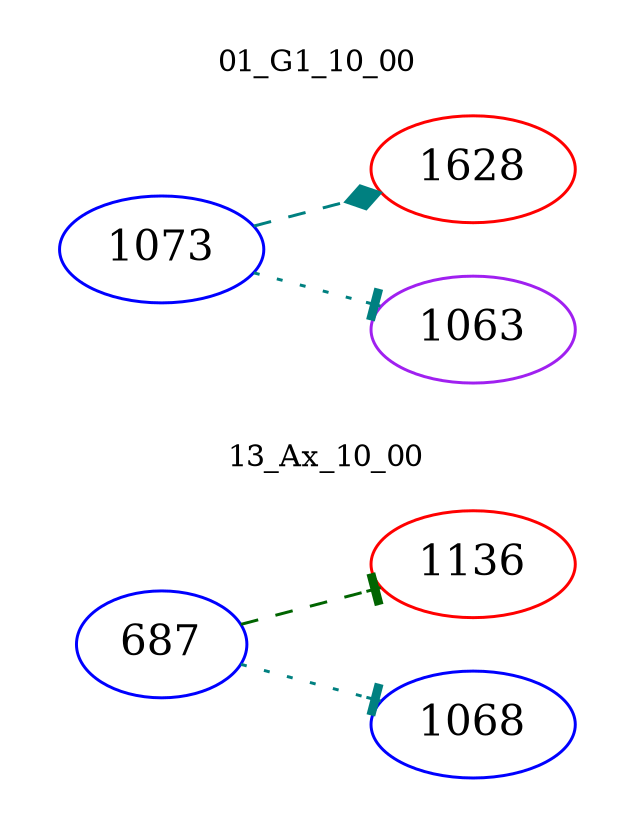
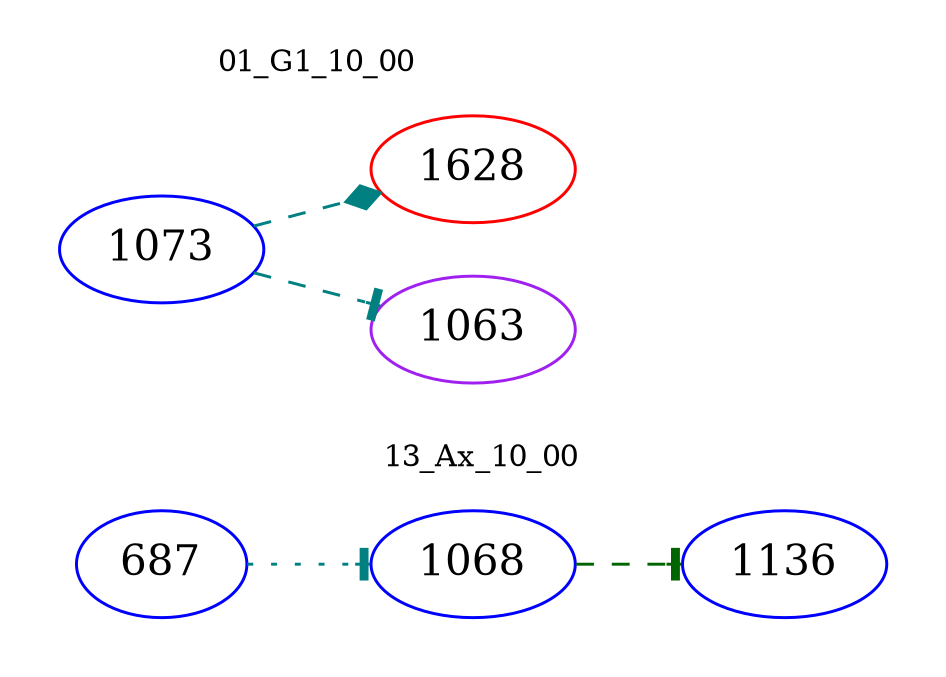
  digraph {
    rankdir=LR
    node [color=blue]
    edge [arrowhead=tee color=teal style=dotted]
    n1 [label=687]
    n2 [label=1068]
-   n3 [color=red label=1136]
+   n3 [label=1136]
    n4 [label=1073]
    n5 [color=purple label=1063]
    n6 [color=red label=1628]
    subgraph cluster_1 {
      color=white
      fontsize=10
      label="13_Ax_10_00"
      n1
      n2
      n3
    }
    subgraph cluster_2 {
      color=white
      fontsize=10
      label="01_G1_10_00"
      n4
      n5
      n6
    }
    n1 -> n2
-   n1 -> n3 [color=darkgreen style=dashed]
-   n4 -> n5
+   n2 -> n3 [color=darkgreen style=dashed]
+   n4 -> n5 [style=dashed]
    n4 -> n6 [arrowhead=diamond style=dashed]
  }
